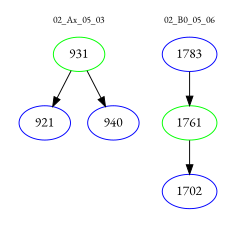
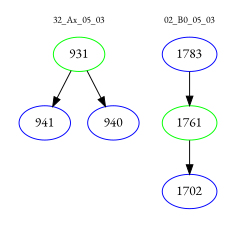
  digraph {
    fontname="EB Garamond"
    node [color=blue fontname="EB Garamond"]
    edge [color=black fontname="EB Garamond"]
    n1 [color=green label=931]
-   n2 [label=921]
+   n2 [label=941]
    n3 [label=940]
    n4 [color=green label=1761]
    n5 [label=1702]
    n6 [label=1783]
    subgraph cluster_1 {
      color=white
      fontsize=10
-     label="02_Ax_05_03"
+     label="32_Ax_05_03"
      n1
      n2
      n3
    }
    subgraph cluster_2 {
      color=white
      fontsize=10
-     label="02_B0_05_06"
+     label="02_B0_05_03"
      n4
      n5
      n6
    }
    n1 -> n2
    n1 -> n3
    n4 -> n5
    n6 -> n4
  }
